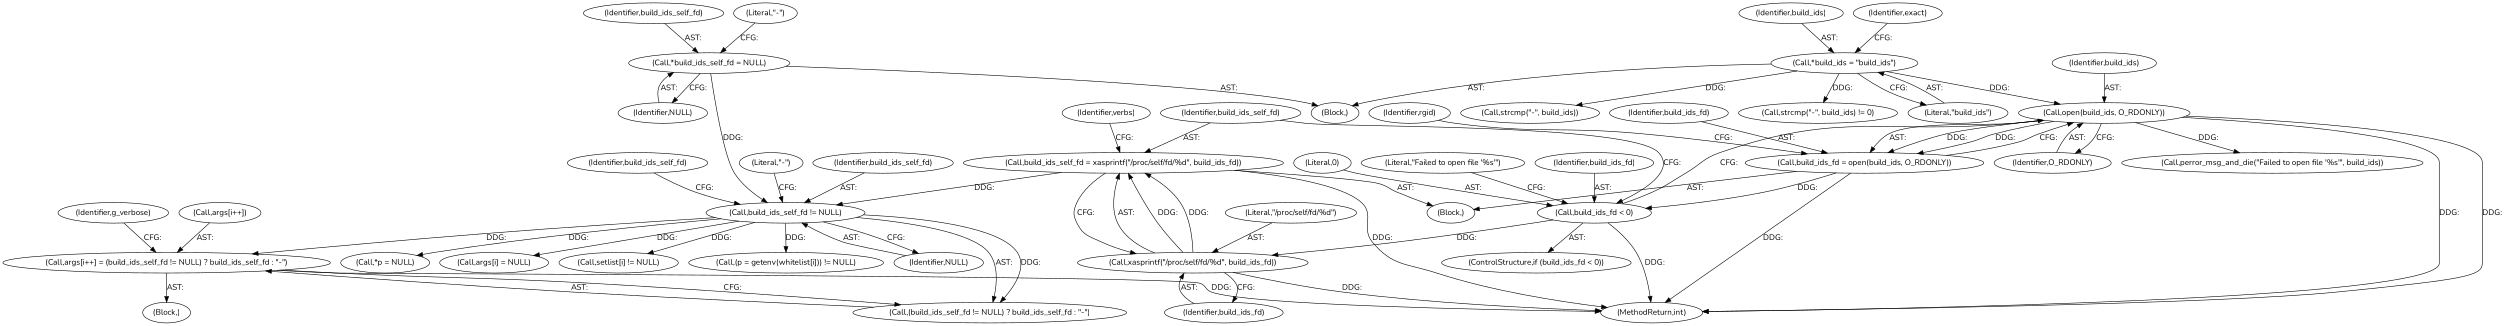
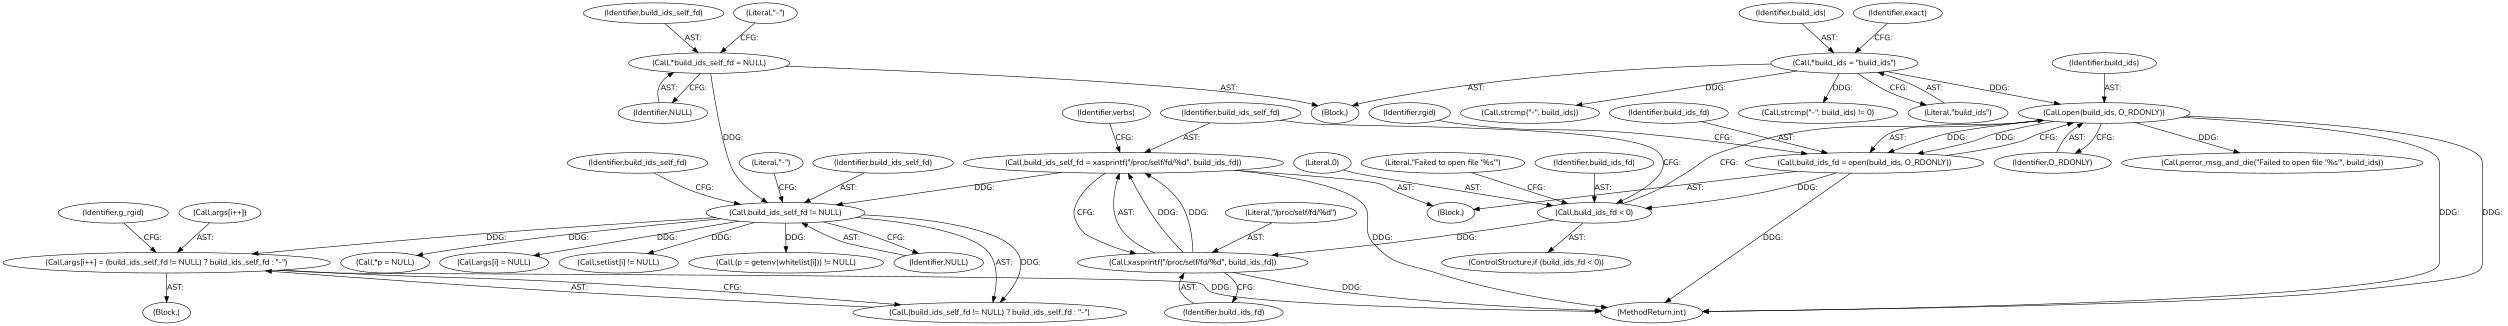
  digraph {
    fontname=Nunito
    node [fontname=Nunito]
    edge [fontname=Nunito]
    n1 [label="(Call,args[i++] = (build_ids_self_fd != NULL) ? build_ids_self_fd : \"-\")"]
    n2 [label="(Block,)"]
    n3 [label="(MethodReturn,int)"]
    n4 [label="(Call,(build_ids_self_fd != NULL) ? build_ids_self_fd : \"-\")"]
    n5 [label="(Call,build_ids_self_fd != NULL)"]
    n6 [label="(Call,*p = NULL)"]
    n7 [label="(Call,args[i] = NULL)"]
    n8 [label="(Call,setlist[i] != NULL)"]
    n9 [label="(Call,(p = getenv(whitelist[i])) != NULL)"]
    n10 [label="(Identifier,NULL)"]
    n11 [label="(Call,*build_ids_self_fd = NULL)"]
    n12 [label="(Identifier,NULL)"]
    n13 [label="(Block,)"]
    n14 [label="(Call,build_ids_self_fd = xasprintf(\"/proc/self/fd/%d\", build_ids_fd))"]
    n15 [label="(Call,xasprintf(\"/proc/self/fd/%d\", build_ids_fd))"]
    n16 [label="(Block,)"]
    n17 [label="(Identifier,build_ids_fd)"]
    n18 [label="(Call,build_ids_fd < 0)"]
    n19 [label="(ControlStructure,if (build_ids_fd < 0))"]
    n20 [label="(Call,open(build_ids, O_RDONLY))"]
    n21 [label="(Literal,0)"]
    n22 [label="(Call,build_ids_fd = open(build_ids, O_RDONLY))"]
    n23 [label="(Identifier,O_RDONLY)"]
    n24 [label="(Call,perror_msg_and_die(\"Failed to open file '%s'\", build_ids))"]
    n25 [label="(Call,*build_ids = \"build_ids\")"]
    n26 [label="(Call,strcmp(\"-\", build_ids))"]
    n27 [label="(Call,strcmp(\"-\", build_ids) != 0)"]
    n28 [label="(Literal,\"build_ids\")"]
    n29 [label="(Identifier,build_ids_fd)"]
    n30 [label="(Literal,\"-\")"]
    n31 [label="(Identifier,build_ids)"]
    n32 [label="(Identifier,build_ids_fd)"]
-   n33 [label="(Identifier,g_verbose)"]
+   n33 [label="(Identifier,g_rgid)"]
    n34 [label="(Identifier,exact)"]
    n35 [label="(Identifier,build_ids_self_fd)"]
    n36 [label="(Identifier,verbs)"]
    n37 [label="(Call,args[i++])"]
    n38 [label="(Identifier,build_ids_self_fd)"]
    n39 [label="(Identifier,build_ids_self_fd)"]
    n40 [label="(Literal,\"/proc/self/fd/%d\")"]
    n41 [label="(Identifier,build_ids_self_fd)"]
    n42 [label="(Identifier,rgid)"]
    n43 [label="(Identifier,build_ids)"]
    n44 [label="(Literal,\"Failed to open file '%s'\")"]
    n45 [label="(Literal,\"-\")"]
    n1 -> n2 [label="AST: "]
    n1 -> n3 [label="DDG: "]
    n1 -> n4 [label="CFG: "]
    n4 -> n1 [label="AST: "]
    n5 -> n1 [label="DDG: "]
    n5 -> n4 [label="AST: "]
    n5 -> n4 [label="DDG: "]
    n5 -> n6 [label="DDG: "]
    n5 -> n7 [label="DDG: "]
    n5 -> n8 [label="DDG: "]
    n5 -> n9 [label="DDG: "]
    n5 -> n10 [label="CFG: "]
    n10 -> n5 [label="AST: "]
    n11 -> n5 [label="DDG: "]
    n11 -> n12 [label="CFG: "]
    n11 -> n13 [label="AST: "]
    n12 -> n11 [label="AST: "]
    n14 -> n3 [label="DDG: "]
    n14 -> n5 [label="DDG: "]
    n14 -> n15 [label="CFG: "]
    n14 -> n16 [label="AST: "]
    n15 -> n3 [label="DDG: "]
    n15 -> n14 [label="AST: "]
    n15 -> n14 [label="DDG: "]
    n15 -> n14 [label="DDG: "]
    n15 -> n17 [label="CFG: "]
    n17 -> n15 [label="AST: "]
-   n18 -> n3 [label="DDG: "]
    n18 -> n15 [label="DDG: "]
    n18 -> n19 [label="AST: "]
    n18 -> n20 [label="CFG: "]
    n20 -> n3 [label="DDG: "]
    n20 -> n3 [label="DDG: "]
    n20 -> n22 [label="AST: "]
    n20 -> n22 [label="DDG: "]
    n20 -> n22 [label="DDG: "]
    n20 -> n23 [label="CFG: "]
    n20 -> n24 [label="DDG: "]
    n21 -> n18 [label="AST: "]
    n22 -> n3 [label="DDG: "]
    n22 -> n16 [label="AST: "]
    n22 -> n18 [label="DDG: "]
    n22 -> n20 [label="CFG: "]
    n23 -> n20 [label="AST: "]
    n25 -> n13 [label="AST: "]
    n25 -> n20 [label="DDG: "]
    n25 -> n26 [label="DDG: "]
    n25 -> n27 [label="DDG: "]
    n25 -> n28 [label="CFG: "]
    n28 -> n25 [label="AST: "]
    n29 -> n22 [label="AST: "]
    n30 -> n5 [label="CFG: "]
    n31 -> n25 [label="AST: "]
    n32 -> n18 [label="AST: "]
    n33 -> n1 [label="CFG: "]
    n34 -> n25 [label="CFG: "]
    n35 -> n14 [label="AST: "]
    n35 -> n18 [label="CFG: "]
    n36 -> n14 [label="CFG: "]
    n37 -> n1 [label="AST: "]
    n38 -> n5 [label="AST: "]
    n39 -> n11 [label="AST: "]
    n40 -> n15 [label="AST: "]
    n41 -> n5 [label="CFG: "]
    n42 -> n22 [label="CFG: "]
    n43 -> n20 [label="AST: "]
    n44 -> n18 [label="CFG: "]
    n45 -> n11 [label="CFG: "]
  }
